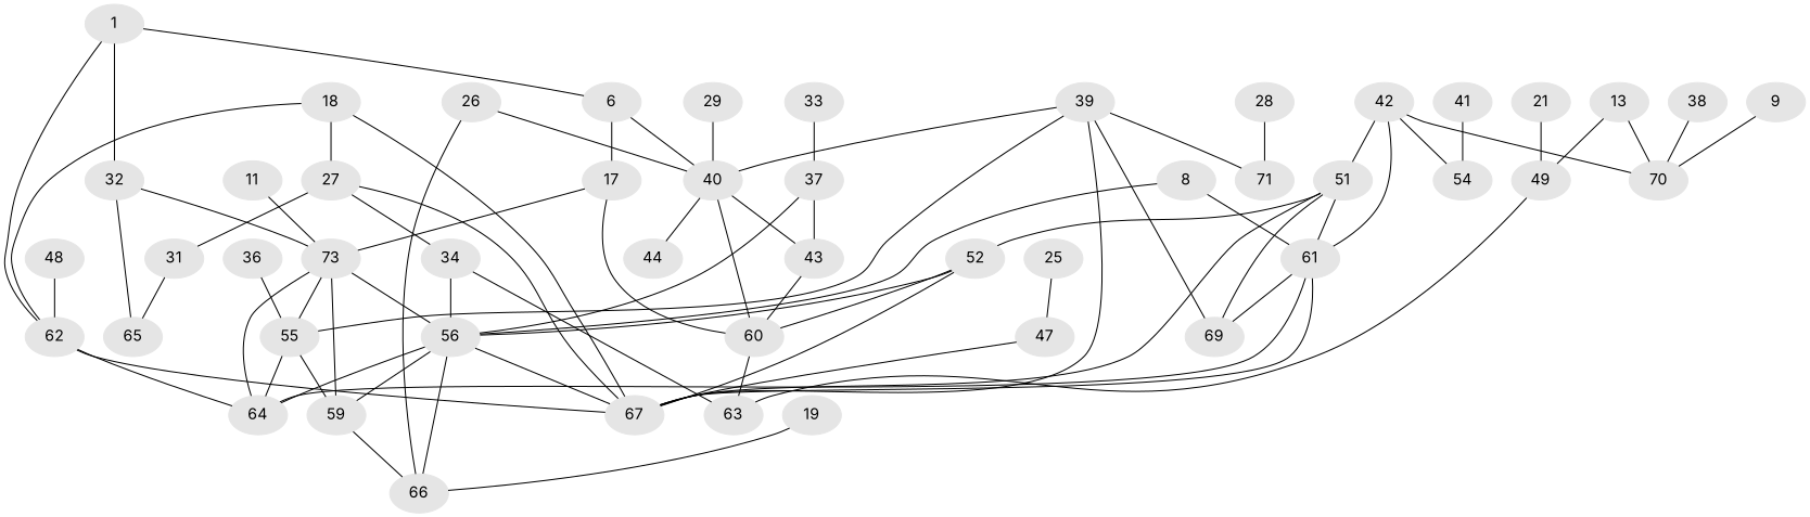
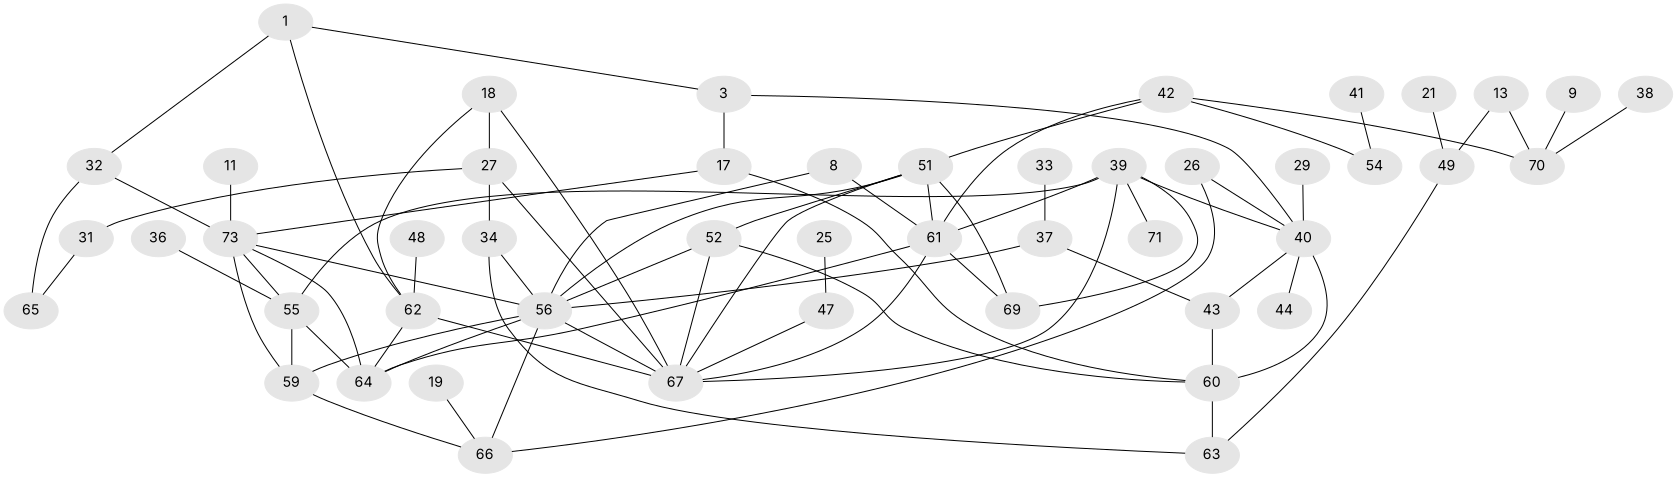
  graph {
    fontname=Inter
    node [color=gray90 fontname=Inter style=filled]
    edge [fontname=Inter weight=1.0]
    1
-   3 [label=6]
+   3
    32
    62
    17
    40
    n7 [label=73]
    65
    67
    64
    60
    43
    44
    8
    56
    61
    66
    59
    69
    9
    70
    11
    55
    13
    49
    63
    18
    27
    31
    34
    19
    21
    25
    47
    26
-   28
    71
    29
    33
    37
    36
    38
    39
    41
    54
    42
    51
    52
    48
    1 -- 3
    1 -- 32
    1 -- 62
    3 -- 17
    3 -- 40
    32 -- n7
    32 -- 65 [weight=2.0]
    62 -- 67 [weight=2.0]
    62 -- 64
    17 -- n7
    17 -- 60
    40 -- 60
    40 -- 43
    40 -- 44
    n7 -- 64
    n7 -- 56
    n7 -- 59
    n7 -- 55
    60 -- 63
    43 -- 60
    8 -- 56
    8 -- 61
    56 -- 67
    56 -- 64
    56 -- 66
    56 -- 59
    61 -- 67
    61 -- 64
    61 -- 69
    59 -- 66
    9 -- 70
    11 -- n7
    55 -- 64
    55 -- 59
    13 -- 70
    13 -- 49
    49 -- 63
    18 -- 62
    18 -- 67
    18 -- 27
    27 -- 67
    27 -- 31
    27 -- 34
    31 -- 65
    34 -- 56 [weight=2.0]
    34 -- 63
    19 -- 66
    21 -- 49
    25 -- 47
    47 -- 67
    26 -- 40
    26 -- 66
-   28 -- 71
    29 -- 40
    33 -- 37
    37 -- 43 [weight=2.0]
    37 -- 56
    36 -- 55
    38 -- 70
    39 -- 40
    39 -- 67
+   39 -- 61
    39 -- 69
    39 -- 55
    39 -- 71
    41 -- 54
    42 -- 61
    42 -- 70
    42 -- 54
    42 -- 51
    51 -- 67
+   51 -- 56
    51 -- 61
    51 -- 69
    51 -- 52
    52 -- 67
    52 -- 60
    52 -- 56
    48 -- 62
  }
